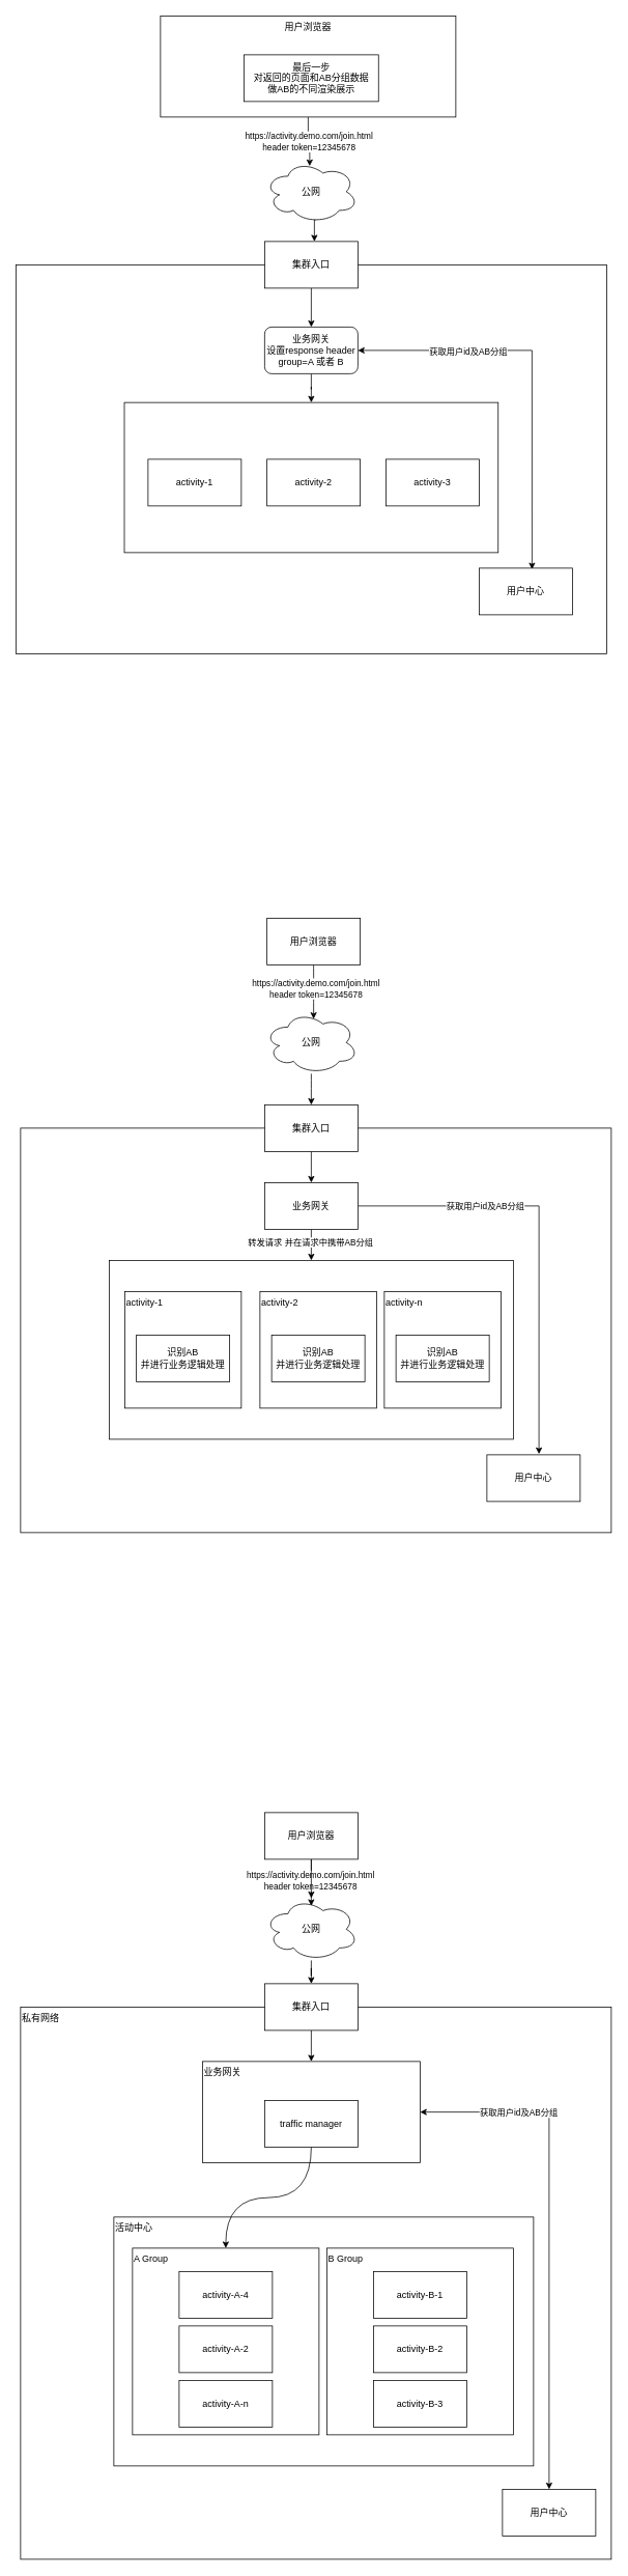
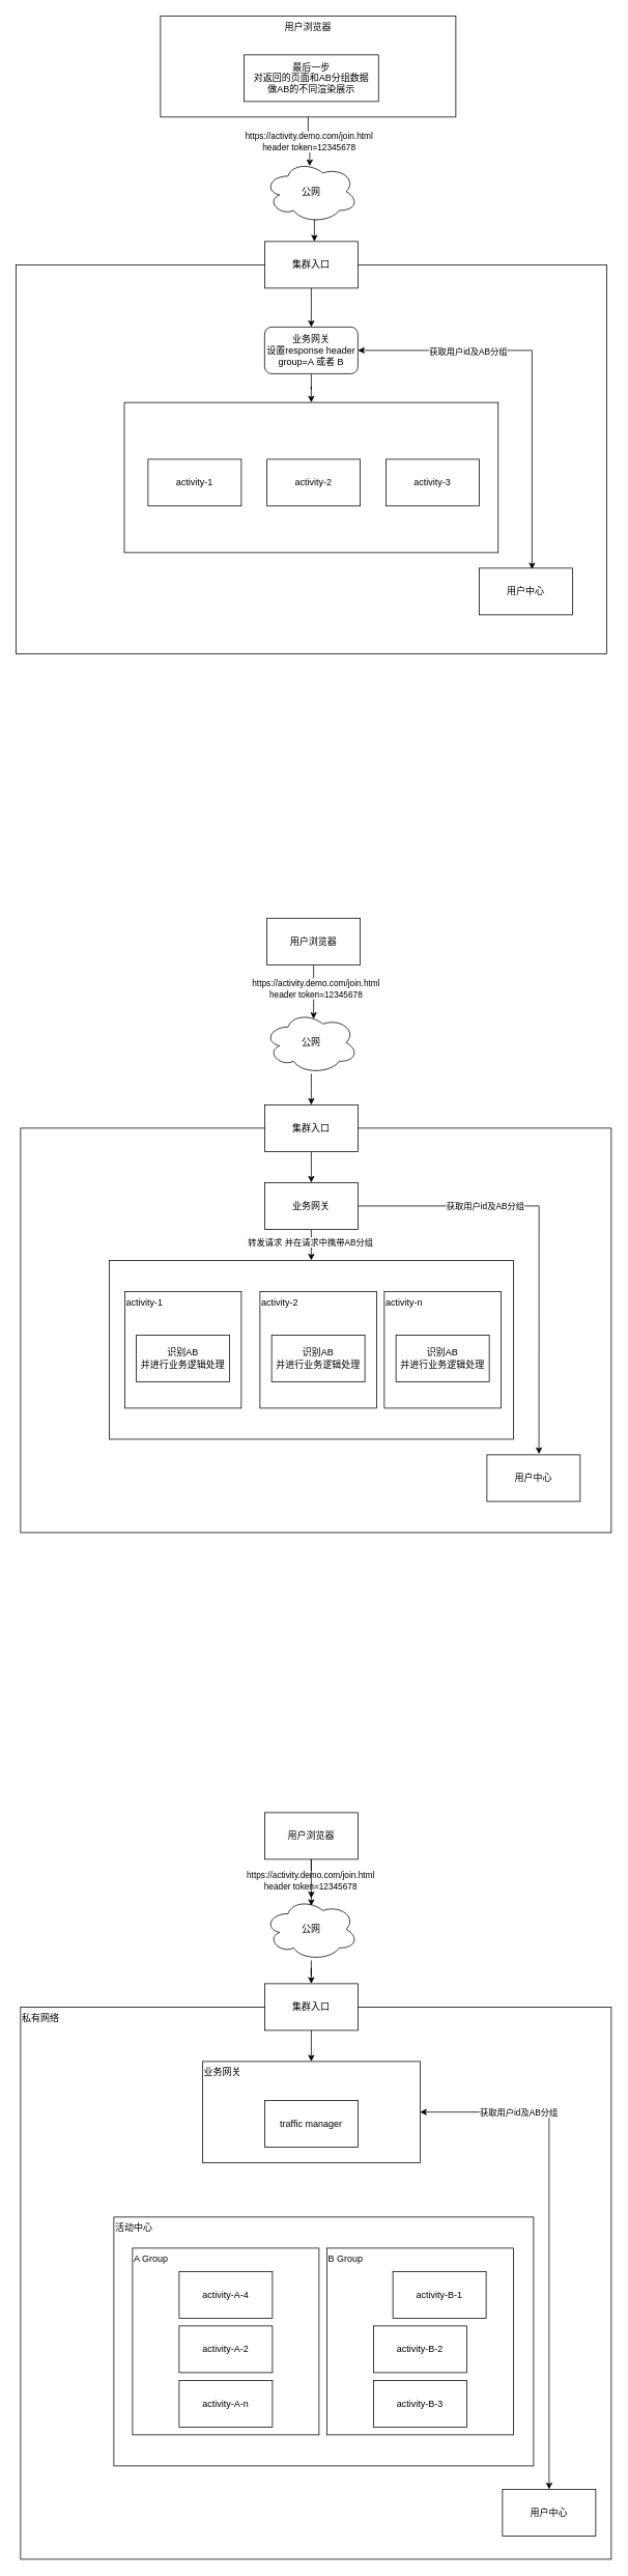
  <mxCell id="0" />
  <mxCell id="1" parent="0" />
  <mxCell id="2" value="私有网络" style="rounded=0;whiteSpace=wrap;html=1;align=left;verticalAlign=top;" vertex="1" parent="1"><mxGeometry x="26" y="2580" width="760" height="710" as="geometry" /></mxCell>
  <mxCell id="3" style="edgeStyle=orthogonalEdgeStyle;rounded=0;orthogonalLoop=1;jettySize=auto;html=1;entryX=0.5;entryY=0.125;entryDx=0;entryDy=0;entryPerimeter=0;" edge="1" parent="1" source="6" target="10"><mxGeometry relative="1" as="geometry" /></mxCell>
  <mxCell id="4" value="https://activity.demo.com/join.html&lt;br&gt;header token=12345678" style="edgeLabel;html=1;align=center;verticalAlign=middle;resizable=0;points=[];" vertex="1" connectable="0" parent="3"><mxGeometry x="-0.1" y="-2" relative="1" as="geometry"><mxPoint as="offset" /></mxGeometry></mxCell>
  <mxCell id="5" value="" style="edgeStyle=orthogonalEdgeStyle;curved=1;rounded=0;orthogonalLoop=1;jettySize=auto;html=1;startArrow=none;startFill=0;" edge="1" parent="1" source="6" target="10"><mxGeometry relative="1" as="geometry" /></mxCell>
  <mxCell id="6" value="用户浏览器" style="rounded=0;whiteSpace=wrap;html=1;" vertex="1" parent="1"><mxGeometry x="340" y="2330" width="120" height="60" as="geometry" /></mxCell>
  <mxCell id="7" style="edgeStyle=orthogonalEdgeStyle;rounded=0;orthogonalLoop=1;jettySize=auto;html=1;" edge="1" parent="1" source="8" target="13"><mxGeometry relative="1" as="geometry" /></mxCell>
  <mxCell id="8" value="集群入口" style="rounded=0;whiteSpace=wrap;html=1;" vertex="1" parent="1"><mxGeometry x="340" y="2550" width="120" height="60" as="geometry" /></mxCell>
  <mxCell id="9" style="edgeStyle=orthogonalEdgeStyle;rounded=0;orthogonalLoop=1;jettySize=auto;html=1;entryX=0.5;entryY=0;entryDx=0;entryDy=0;" edge="1" parent="1" source="10" target="8"><mxGeometry relative="1" as="geometry" /></mxCell>
  <mxCell id="10" value="公网" style="ellipse;shape=cloud;whiteSpace=wrap;html=1;" vertex="1" parent="1"><mxGeometry x="340" y="2440" width="120" height="80" as="geometry" /></mxCell>
  <mxCell id="11" style="edgeStyle=orthogonalEdgeStyle;rounded=0;orthogonalLoop=1;jettySize=auto;html=1;entryX=0.5;entryY=0;entryDx=0;entryDy=0;startArrow=classic;startFill=1;exitX=1;exitY=0.5;exitDx=0;exitDy=0;" edge="1" parent="1" source="13" target="14"><mxGeometry relative="1" as="geometry"><Array as="points"><mxPoint x="706" y="2715" /></Array></mxGeometry></mxCell>
  <mxCell id="12" value="获取用户id及AB分组" style="edgeLabel;html=1;align=center;verticalAlign=middle;resizable=0;points=[];" vertex="1" connectable="0" parent="11"><mxGeometry x="-0.27" y="2" relative="1" as="geometry"><mxPoint x="-42" y="-72" as="offset" /></mxGeometry></mxCell>
  <mxCell id="13" value="业务网关" style="rounded=0;whiteSpace=wrap;html=1;verticalAlign=top;align=left;" vertex="1" parent="1"><mxGeometry x="260" y="2650" width="280" height="130" as="geometry" /></mxCell>
  <mxCell id="14" value="用户中心" style="rounded=0;whiteSpace=wrap;html=1;" vertex="1" parent="1"><mxGeometry x="646" y="3200" width="120" height="60" as="geometry" /></mxCell>
  <mxCell id="15" value="活动中心" style="rounded=0;whiteSpace=wrap;html=1;align=left;verticalAlign=top;" vertex="1" parent="1"><mxGeometry x="146" y="2850" width="540" height="320" as="geometry" /></mxCell>
  <mxCell id="16" value="A Group" style="rounded=0;whiteSpace=wrap;html=1;align=left;verticalAlign=top;" vertex="1" parent="1"><mxGeometry x="170" y="2890" width="240" height="240" as="geometry" /></mxCell>
  <mxCell id="17" value="B Group" style="rounded=0;whiteSpace=wrap;html=1;verticalAlign=top;align=left;" vertex="1" parent="1"><mxGeometry x="420" y="2890" width="240" height="240" as="geometry" /></mxCell>
- <mxCell id="18" style="edgeStyle=orthogonalEdgeStyle;rounded=0;orthogonalLoop=1;jettySize=auto;html=1;entryX=0.5;entryY=0;entryDx=0;entryDy=0;startArrow=none;startFill=0;curved=1;" edge="1" parent="1" source="19" target="16"><mxGeometry relative="1" as="geometry" /></mxCell>
  <mxCell id="19" value="traffic manager" style="rounded=0;whiteSpace=wrap;html=1;" vertex="1" parent="1"><mxGeometry x="340" y="2700" width="120" height="60" as="geometry" /></mxCell>
  <mxCell id="20" value="activity-A-4" style="rounded=0;whiteSpace=wrap;html=1;" vertex="1" parent="1"><mxGeometry x="230" y="2920" width="120" height="60" as="geometry" /></mxCell>
  <mxCell id="21" value="activity-A-2" style="rounded=0;whiteSpace=wrap;html=1;" vertex="1" parent="1"><mxGeometry x="230" y="2990" width="120" height="60" as="geometry" /></mxCell>
  <mxCell id="22" value="activity-A-n" style="rounded=0;whiteSpace=wrap;html=1;" vertex="1" parent="1"><mxGeometry x="230" y="3060" width="120" height="60" as="geometry" /></mxCell>
- <mxCell id="23" value="activity-B-1" style="rounded=0;whiteSpace=wrap;html=1;" vertex="1" parent="1"><mxGeometry x="480" y="2920" width="120" height="60" as="geometry" /></mxCell>
+ <mxCell id="23" value="activity-B-1" style="rounded=0;whiteSpace=wrap;html=1;" vertex="1" parent="1"><mxGeometry x="505" y="2920" width="120" height="60" as="geometry" /></mxCell>
  <mxCell id="24" value="activity-B-2" style="rounded=0;whiteSpace=wrap;html=1;" vertex="1" parent="1"><mxGeometry x="480" y="2990" width="120" height="60" as="geometry" /></mxCell>
  <mxCell id="25" value="activity-B-3" style="rounded=0;whiteSpace=wrap;html=1;" vertex="1" parent="1"><mxGeometry x="480" y="3060" width="120" height="60" as="geometry" /></mxCell>
  <mxCell id="26" style="edgeStyle=orthogonalEdgeStyle;curved=1;rounded=0;orthogonalLoop=1;jettySize=auto;html=1;entryX=0.525;entryY=0.119;entryDx=0;entryDy=0;entryPerimeter=0;startArrow=none;startFill=0;" edge="1" parent="1" source="28" target="30"><mxGeometry relative="1" as="geometry" /></mxCell>
  <mxCell id="27" value="https://activity.demo.com/join.html&lt;br&gt;header token=12345678" style="edgeLabel;html=1;align=center;verticalAlign=middle;resizable=0;points=[];" vertex="1" connectable="0" parent="26"><mxGeometry x="-0.162" y="2" relative="1" as="geometry"><mxPoint y="1" as="offset" /></mxGeometry></mxCell>
  <mxCell id="28" value="用户浏览器" style="rounded=0;whiteSpace=wrap;html=1;" vertex="1" parent="1"><mxGeometry x="343" y="1180" width="120" height="60" as="geometry" /></mxCell>
  <mxCell id="29" style="edgeStyle=orthogonalEdgeStyle;curved=1;rounded=0;orthogonalLoop=1;jettySize=auto;html=1;entryX=0.5;entryY=0;entryDx=0;entryDy=0;startArrow=none;startFill=0;" edge="1" parent="1" source="30" target="33"><mxGeometry relative="1" as="geometry" /></mxCell>
  <mxCell id="30" value="公网" style="ellipse;shape=cloud;whiteSpace=wrap;html=1;" vertex="1" parent="1"><mxGeometry x="340" y="1300" width="120" height="80" as="geometry" /></mxCell>
  <mxCell id="31" value="" style="rounded=0;whiteSpace=wrap;html=1;" vertex="1" parent="1"><mxGeometry x="26" y="1450" width="760" height="520" as="geometry" /></mxCell>
  <mxCell id="32" style="edgeStyle=orthogonalEdgeStyle;rounded=0;orthogonalLoop=1;jettySize=auto;html=1;entryX=0.5;entryY=0;entryDx=0;entryDy=0;startArrow=none;startFill=0;" edge="1" parent="1" source="33" target="38"><mxGeometry relative="1" as="geometry" /></mxCell>
  <mxCell id="33" value="集群入口" style="rounded=0;whiteSpace=wrap;html=1;" vertex="1" parent="1"><mxGeometry x="340" y="1420" width="120" height="60" as="geometry" /></mxCell>
  <mxCell id="34" style="edgeStyle=orthogonalEdgeStyle;rounded=0;orthogonalLoop=1;jettySize=auto;html=1;entryX=0.558;entryY=-0.017;entryDx=0;entryDy=0;entryPerimeter=0;startArrow=none;startFill=0;" edge="1" parent="1" source="38" target="39"><mxGeometry relative="1" as="geometry" /></mxCell>
  <mxCell id="35" value="获取用户id及AB分组" style="edgeLabel;html=1;align=center;verticalAlign=middle;resizable=0;points=[];" vertex="1" connectable="0" parent="34"><mxGeometry x="-0.409" y="1" relative="1" as="geometry"><mxPoint as="offset" /></mxGeometry></mxCell>
  <mxCell id="36" style="edgeStyle=orthogonalEdgeStyle;rounded=0;orthogonalLoop=1;jettySize=auto;html=1;entryX=0.5;entryY=0;entryDx=0;entryDy=0;startArrow=none;startFill=0;" edge="1" parent="1" source="38" target="40"><mxGeometry relative="1" as="geometry" /></mxCell>
  <mxCell id="37" value="转发请求 并在请求中携带AB分组" style="edgeLabel;html=1;align=center;verticalAlign=middle;resizable=0;points=[];" vertex="1" connectable="0" parent="36"><mxGeometry x="-0.425" y="-2" relative="1" as="geometry"><mxPoint y="4" as="offset" /></mxGeometry></mxCell>
  <mxCell id="38" value="业务网关" style="rounded=0;whiteSpace=wrap;html=1;" vertex="1" parent="1"><mxGeometry x="340" y="1520" width="120" height="60" as="geometry" /></mxCell>
  <mxCell id="39" value="用户中心" style="rounded=0;whiteSpace=wrap;html=1;" vertex="1" parent="1"><mxGeometry x="626" y="1870" width="120" height="60" as="geometry" /></mxCell>
  <mxCell id="40" value="" style="rounded=0;whiteSpace=wrap;html=1;" vertex="1" parent="1"><mxGeometry x="140" y="1620" width="520" height="230" as="geometry" /></mxCell>
  <mxCell id="41" value="activity-1" style="rounded=0;whiteSpace=wrap;html=1;align=left;verticalAlign=top;" vertex="1" parent="1"><mxGeometry x="160" y="1660" width="150" height="150" as="geometry" /></mxCell>
  <mxCell id="42" value="识别AB&lt;br&gt;并进行业务逻辑处理" style="rounded=0;whiteSpace=wrap;html=1;" vertex="1" parent="1"><mxGeometry x="175" y="1716" width="120" height="60" as="geometry" /></mxCell>
  <mxCell id="43" value="activity-2" style="rounded=0;whiteSpace=wrap;html=1;align=left;verticalAlign=top;" vertex="1" parent="1"><mxGeometry x="334" y="1660" width="150" height="150" as="geometry" /></mxCell>
  <mxCell id="44" value="识别AB&lt;br&gt;并进行业务逻辑处理" style="rounded=0;whiteSpace=wrap;html=1;" vertex="1" parent="1"><mxGeometry x="349" y="1716" width="120" height="60" as="geometry" /></mxCell>
  <mxCell id="45" value="activity-n" style="rounded=0;whiteSpace=wrap;html=1;align=left;verticalAlign=top;" vertex="1" parent="1"><mxGeometry x="494" y="1660" width="150" height="150" as="geometry" /></mxCell>
  <mxCell id="46" value="识别AB&lt;br&gt;并进行业务逻辑处理" style="rounded=0;whiteSpace=wrap;html=1;" vertex="1" parent="1"><mxGeometry x="509" y="1716" width="120" height="60" as="geometry" /></mxCell>
  <mxCell id="47" style="edgeStyle=orthogonalEdgeStyle;rounded=0;orthogonalLoop=1;jettySize=auto;html=1;entryX=0.483;entryY=0.088;entryDx=0;entryDy=0;entryPerimeter=0;startArrow=none;startFill=0;" edge="1" parent="1" source="49" target="52"><mxGeometry relative="1" as="geometry" /></mxCell>
  <mxCell id="48" value="https://activity.demo.com/join.html&lt;br&gt;header token=12345678" style="edgeLabel;html=1;align=center;verticalAlign=middle;resizable=0;points=[];" vertex="1" connectable="0" parent="47"><mxGeometry x="0.157" y="-1" relative="1" as="geometry"><mxPoint y="-4" as="offset" /></mxGeometry></mxCell>
  <mxCell id="49" value="用户浏览器" style="rounded=0;whiteSpace=wrap;html=1;align=center;verticalAlign=top;" vertex="1" parent="1"><mxGeometry x="206" y="20" width="380" height="130" as="geometry" /></mxCell>
  <mxCell id="50" value="" style="rounded=0;whiteSpace=wrap;html=1;" vertex="1" parent="1"><mxGeometry x="20" y="340" width="760" height="500" as="geometry" /></mxCell>
  <mxCell id="51" style="edgeStyle=orthogonalEdgeStyle;rounded=0;orthogonalLoop=1;jettySize=auto;html=1;entryX=0.5;entryY=0;entryDx=0;entryDy=0;startArrow=none;startFill=0;exitX=0.55;exitY=0.95;exitDx=0;exitDy=0;exitPerimeter=0;" edge="1" parent="1" source="52"><mxGeometry relative="1" as="geometry"><mxPoint x="410" y="286" as="sourcePoint" /><mxPoint x="404" y="310" as="targetPoint" /></mxGeometry></mxCell>
  <mxCell id="52" value="公网" style="ellipse;shape=cloud;whiteSpace=wrap;html=1;" vertex="1" parent="1"><mxGeometry x="340" y="206" width="120" height="80" as="geometry" /></mxCell>
  <mxCell id="53" style="edgeStyle=orthogonalEdgeStyle;rounded=0;orthogonalLoop=1;jettySize=auto;html=1;entryX=0.5;entryY=0;entryDx=0;entryDy=0;startArrow=none;startFill=0;" edge="1" parent="1" source="54" target="59"><mxGeometry relative="1" as="geometry" /></mxCell>
  <mxCell id="54" value="集群入口" style="rounded=0;whiteSpace=wrap;html=1;" vertex="1" parent="1"><mxGeometry x="340" y="310" width="120" height="60" as="geometry" /></mxCell>
  <mxCell id="55" value="最后一步&lt;br&gt;对返回的页面和AB分组数据&lt;br&gt;做AB的不同渲染展示" style="rounded=0;whiteSpace=wrap;html=1;" vertex="1" parent="1"><mxGeometry x="313.5" y="70" width="173" height="60" as="geometry" /></mxCell>
  <mxCell id="56" style="edgeStyle=orthogonalEdgeStyle;rounded=0;orthogonalLoop=1;jettySize=auto;html=1;entryX=0.567;entryY=0.025;entryDx=0;entryDy=0;entryPerimeter=0;startArrow=classic;startFill=1;" edge="1" parent="1" source="59" target="60"><mxGeometry relative="1" as="geometry" /></mxCell>
  <mxCell id="57" value="获取用户id及AB分组" style="edgeLabel;html=1;align=center;verticalAlign=middle;resizable=0;points=[];" vertex="1" connectable="0" parent="56"><mxGeometry x="-0.442" relative="1" as="geometry"><mxPoint y="1" as="offset" /></mxGeometry></mxCell>
  <mxCell id="58" style="edgeStyle=orthogonalEdgeStyle;rounded=0;orthogonalLoop=1;jettySize=auto;html=1;entryX=0.5;entryY=0;entryDx=0;entryDy=0;startArrow=none;startFill=0;" edge="1" parent="1" source="59" target="61"><mxGeometry relative="1" as="geometry" /></mxCell>
  <mxCell id="59" value="业务网关&lt;br&gt;设置response header group=A 或者 B" style="whiteSpace=wrap;html=1;rounded=1;" vertex="1" parent="1"><mxGeometry x="340" y="420" width="120" height="60" as="geometry" /></mxCell>
  <mxCell id="60" value="用户中心" style="rounded=0;whiteSpace=wrap;html=1;" vertex="1" parent="1"><mxGeometry x="616" y="730" width="120" height="60" as="geometry" /></mxCell>
  <mxCell id="61" value="" style="rounded=0;whiteSpace=wrap;html=1;" vertex="1" parent="1"><mxGeometry x="159.5" y="517" width="481" height="193" as="geometry" /></mxCell>
  <mxCell id="62" value="activity-1" style="rounded=0;whiteSpace=wrap;html=1;" vertex="1" parent="1"><mxGeometry x="190" y="590" width="120" height="60" as="geometry" /></mxCell>
  <mxCell id="63" value="activity-2" style="rounded=0;whiteSpace=wrap;html=1;" vertex="1" parent="1"><mxGeometry x="343" y="590" width="120" height="60" as="geometry" /></mxCell>
  <mxCell id="64" value="activity-3" style="rounded=0;whiteSpace=wrap;html=1;" vertex="1" parent="1"><mxGeometry x="496" y="590" width="120" height="60" as="geometry" /></mxCell>
